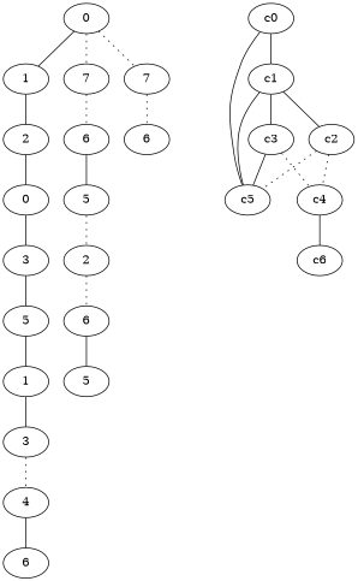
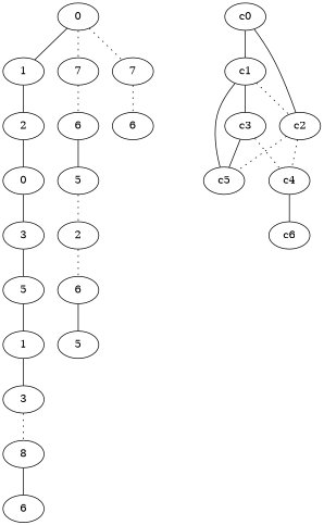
  graph {
    n1 [label=0]
    n2 [label=1]
    n3 [label=7]
    n4 [label=7]
    n5 [label=2]
    n6 [label=6]
    n7 [label=6]
    n8 [label=0]
    n9 [label=3]
    n10 [label=5]
    n11 [label=1]
    n12 [label=3]
-   n13 [label=4]
+   n13 [label=8]
    n14 [label=6]
    n15 [label=5]
    n16 [label=2]
    n17 [label=6]
    n18 [label=5]
    c0
    c1
    c2
    c3
    c5
    c4
    c6
    n1 -- n2
    n1 -- n3 [style=dotted]
    n1 -- n4 [style=dotted]
    n2 -- n5
    n3 -- n6 [style=dotted]
    n4 -- n7 [style=dotted]
    n5 -- n8
    n6 -- n15
    n8 -- n9
    n9 -- n10
    n10 -- n11
    n11 -- n12
    n12 -- n13 [style=dotted]
    n13 -- n14
    n15 -- n16 [style=dotted]
    n16 -- n17 [style=dotted]
    n17 -- n18
    c0 -- c1
-   c0 -- c5
-   c1 -- c2
+   c0 -- c2
+   c1 -- c2 [style=dotted]
    c1 -- c3
    c1 -- c5
    c2 -- c5 [style=dotted]
    c2 -- c4 [style=dotted]
    c3 -- c5
    c3 -- c4 [style=dotted]
    c4 -- c6
  }
